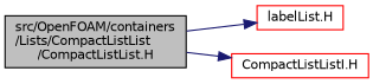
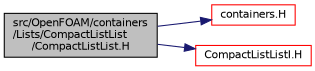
  digraph {
    rankdir=LR
    node [color=red fontname=Helvetica fontsize=10 shape=record]
    edge [color=midnightblue fontname=Helvetica fontsize=10 labelfontname=Helvetica labelfontsize=10 style=solid]
    n1 [color=black fillcolor=grey75 fontcolor=black height=0.2 label="src/OpenFOAM/containers\l/Lists/CompactListList\l/CompactListList.H" style=filled width=0.4]
-   n2 [height=0.2 label="labelList.H" width=0.4]
+   n2 [height=0.2 label="containers.H" width=0.4]
    n3 [height=0.2 label="CompactListListI.H" width=0.4]
    n1 -> n2
    n1 -> n3
  }
